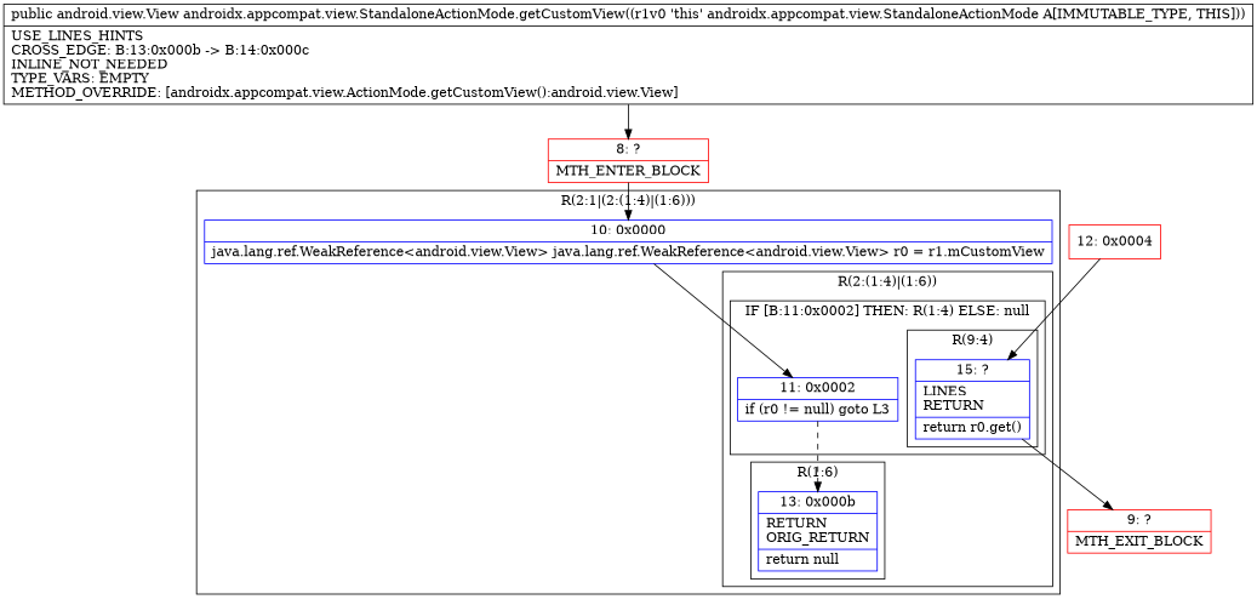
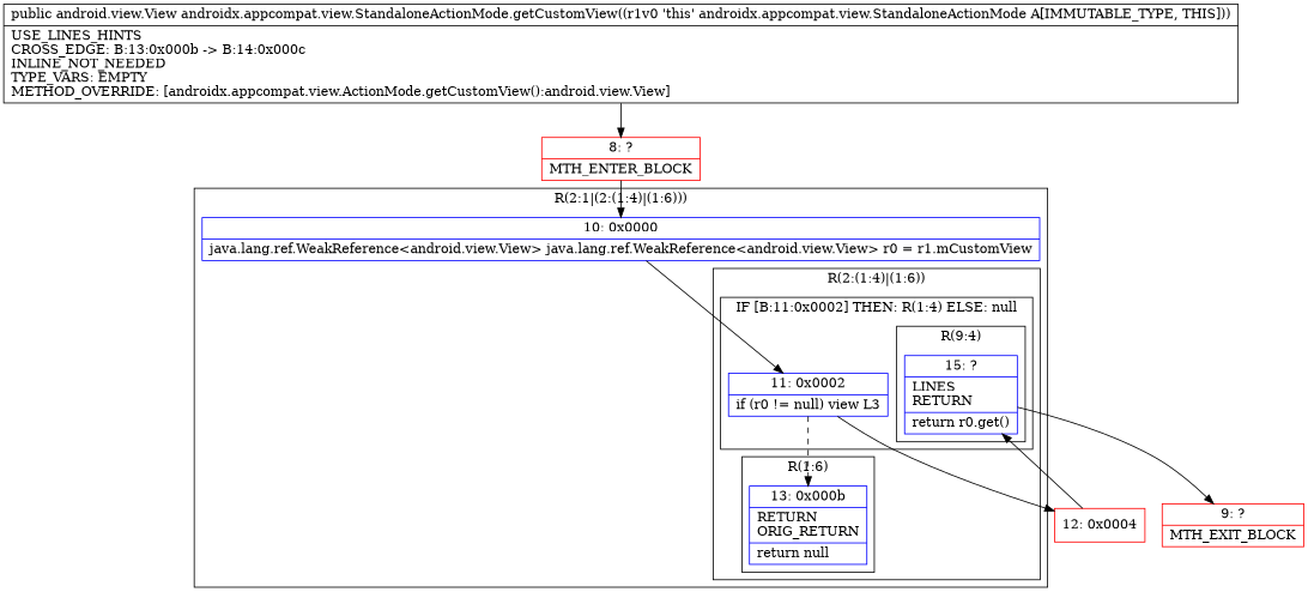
  digraph {
    node [color=blue shape=record]
    n1 [label="{15\:\ ?|LINES\lRETURN\l|return r0.get()\l}"]
-   n2 [label="{11\:\ 0x0002|if (r0 != null) goto L3\l}"]
+   n2 [label="{11\:\ 0x0002|if (r0 != null) view L3\l}"]
    n3 [label="{13\:\ 0x000b|RETURN\lORIG_RETURN\l|return null\l}"]
    n4 [label="{10\:\ 0x0000|java.lang.ref.WeakReference\<android.view.View\> java.lang.ref.WeakReference\<android.view.View\> r0 = r1.mCustomView\l}"]
    n5 [color=red label="{9\:\ ?|MTH_EXIT_BLOCK\l}"]
    n6 [color=red label="{12\:\ 0x0004}"]
    n7 [color=red label="{8\:\ ?|MTH_ENTER_BLOCK\l}"]
    n8 [label="{public android.view.View androidx.appcompat.view.StandaloneActionMode.getCustomView((r1v0 'this' androidx.appcompat.view.StandaloneActionMode A[IMMUTABLE_TYPE, THIS]))  | USE_LINES_HINTS\lCROSS_EDGE: B:13:0x000b \-\> B:14:0x000c\lINLINE_NOT_NEEDED\lTYPE_VARS: EMPTY\lMETHOD_OVERRIDE: [androidx.appcompat.view.ActionMode.getCustomView():android.view.View]\l}" color=""]
    subgraph cluster_1 {
      label="R(2:1|(2:(1:4)|(1:6)))"
      n4
      subgraph cluster_2 {
        label="R(2:(1:4)|(1:6))"
        subgraph cluster_3 {
          label="IF [B:11:0x0002] THEN: R(1:4) ELSE: null"
          n2
          subgraph cluster_4 {
            label="R(9:4)"
            n1
          }
        }
        subgraph cluster_5 {
          label="R(1:6)"
          n3
        }
      }
    }
    n1 -> n5
    n2 -> n3 [style=dashed]
+   n2 -> n6
    n4 -> n2
    n6 -> n1
    n7 -> n4
    n8 -> n7
  }
